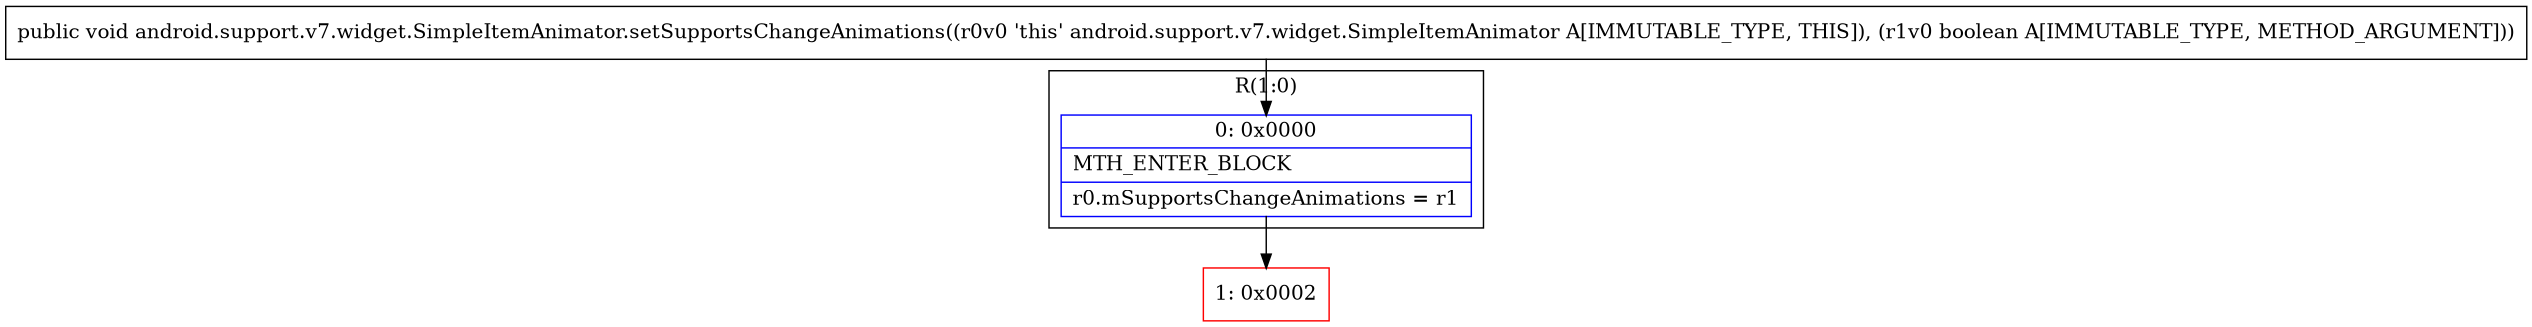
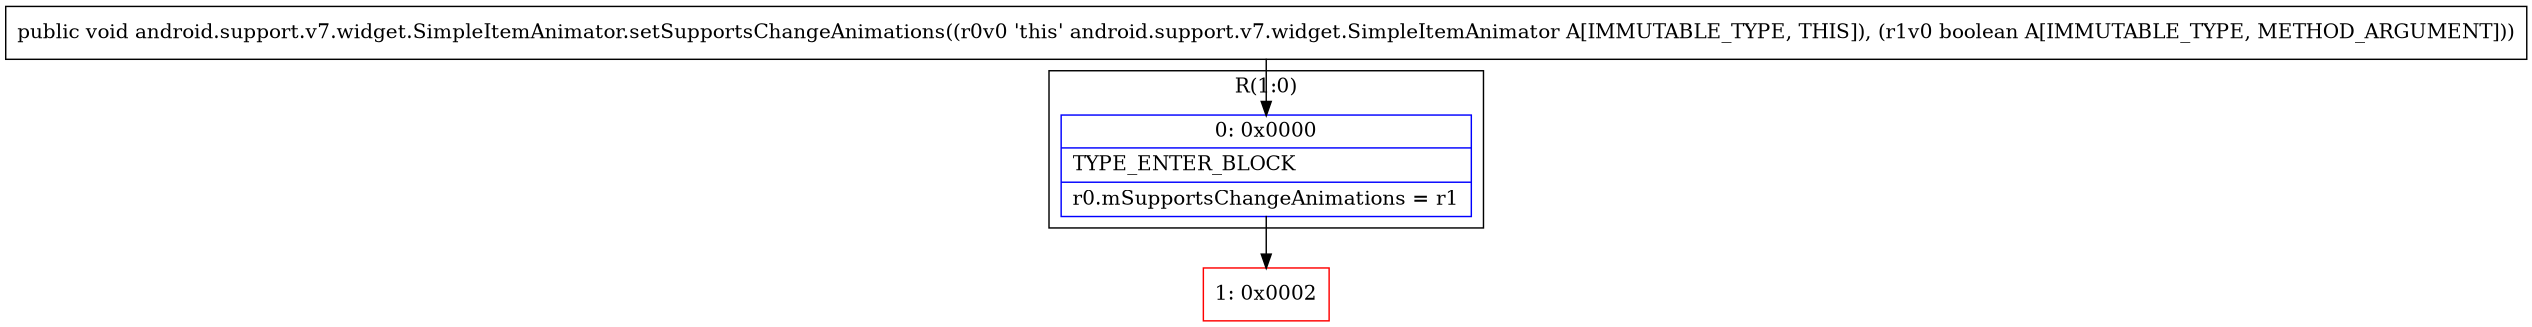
  digraph {
    node [shape=record]
-   n1 [color=blue label="{0\:\ 0x0000|MTH_ENTER_BLOCK\l|r0.mSupportsChangeAnimations = r1\l}"]
+   n1 [color=blue label="{0\:\ 0x0000|TYPE_ENTER_BLOCK\l|r0.mSupportsChangeAnimations = r1\l}"]
    n2 [color=red label="{1\:\ 0x0002}"]
    n3 [label="{public void android.support.v7.widget.SimpleItemAnimator.setSupportsChangeAnimations((r0v0 'this' android.support.v7.widget.SimpleItemAnimator A[IMMUTABLE_TYPE, THIS]), (r1v0 boolean A[IMMUTABLE_TYPE, METHOD_ARGUMENT])) }"]
    subgraph cluster_1 {
      label="R(1:0)"
      n1
    }
    n1 -> n2
    n3 -> n1
  }
